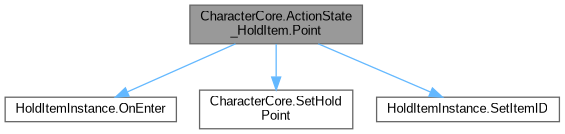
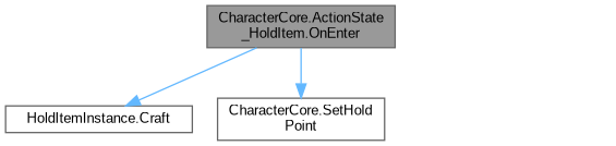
  digraph {
    fontname="Liberation Sans"
    rankdir=TB
    node [color=grey40 fillcolor=white fontname="Liberation Sans" fontsize=10 shape=box style=filled]
    edge [color=steelblue1 fontname="Liberation Sans" fontsize=10 labelfontname=Helvetica labelfontsize=10 style=solid]
-   n1 [color=gray40 fillcolor=grey60 fontcolor=black height=0.2 label="CharacterCore.ActionState\l_HoldItem.Point" width=0.4]
-   n2 [height=0.2 label="HoldItemInstance.OnEnter" width=0.4]
+   n1 [color=gray40 fillcolor=grey60 fontcolor=black height=0.2 label="CharacterCore.ActionState\l_HoldItem.OnEnter" width=0.4]
+   n2 [height=0.2 label="HoldItemInstance.Craft" width=0.4]
    n3 [height=0.2 label="CharacterCore.SetHold\lPoint" width=0.4]
-   n4 [height=0.2 label="HoldItemInstance.SetItemID" width=0.4]
    n1 -> n2
    n1 -> n3
-   n1 -> n4
  }
